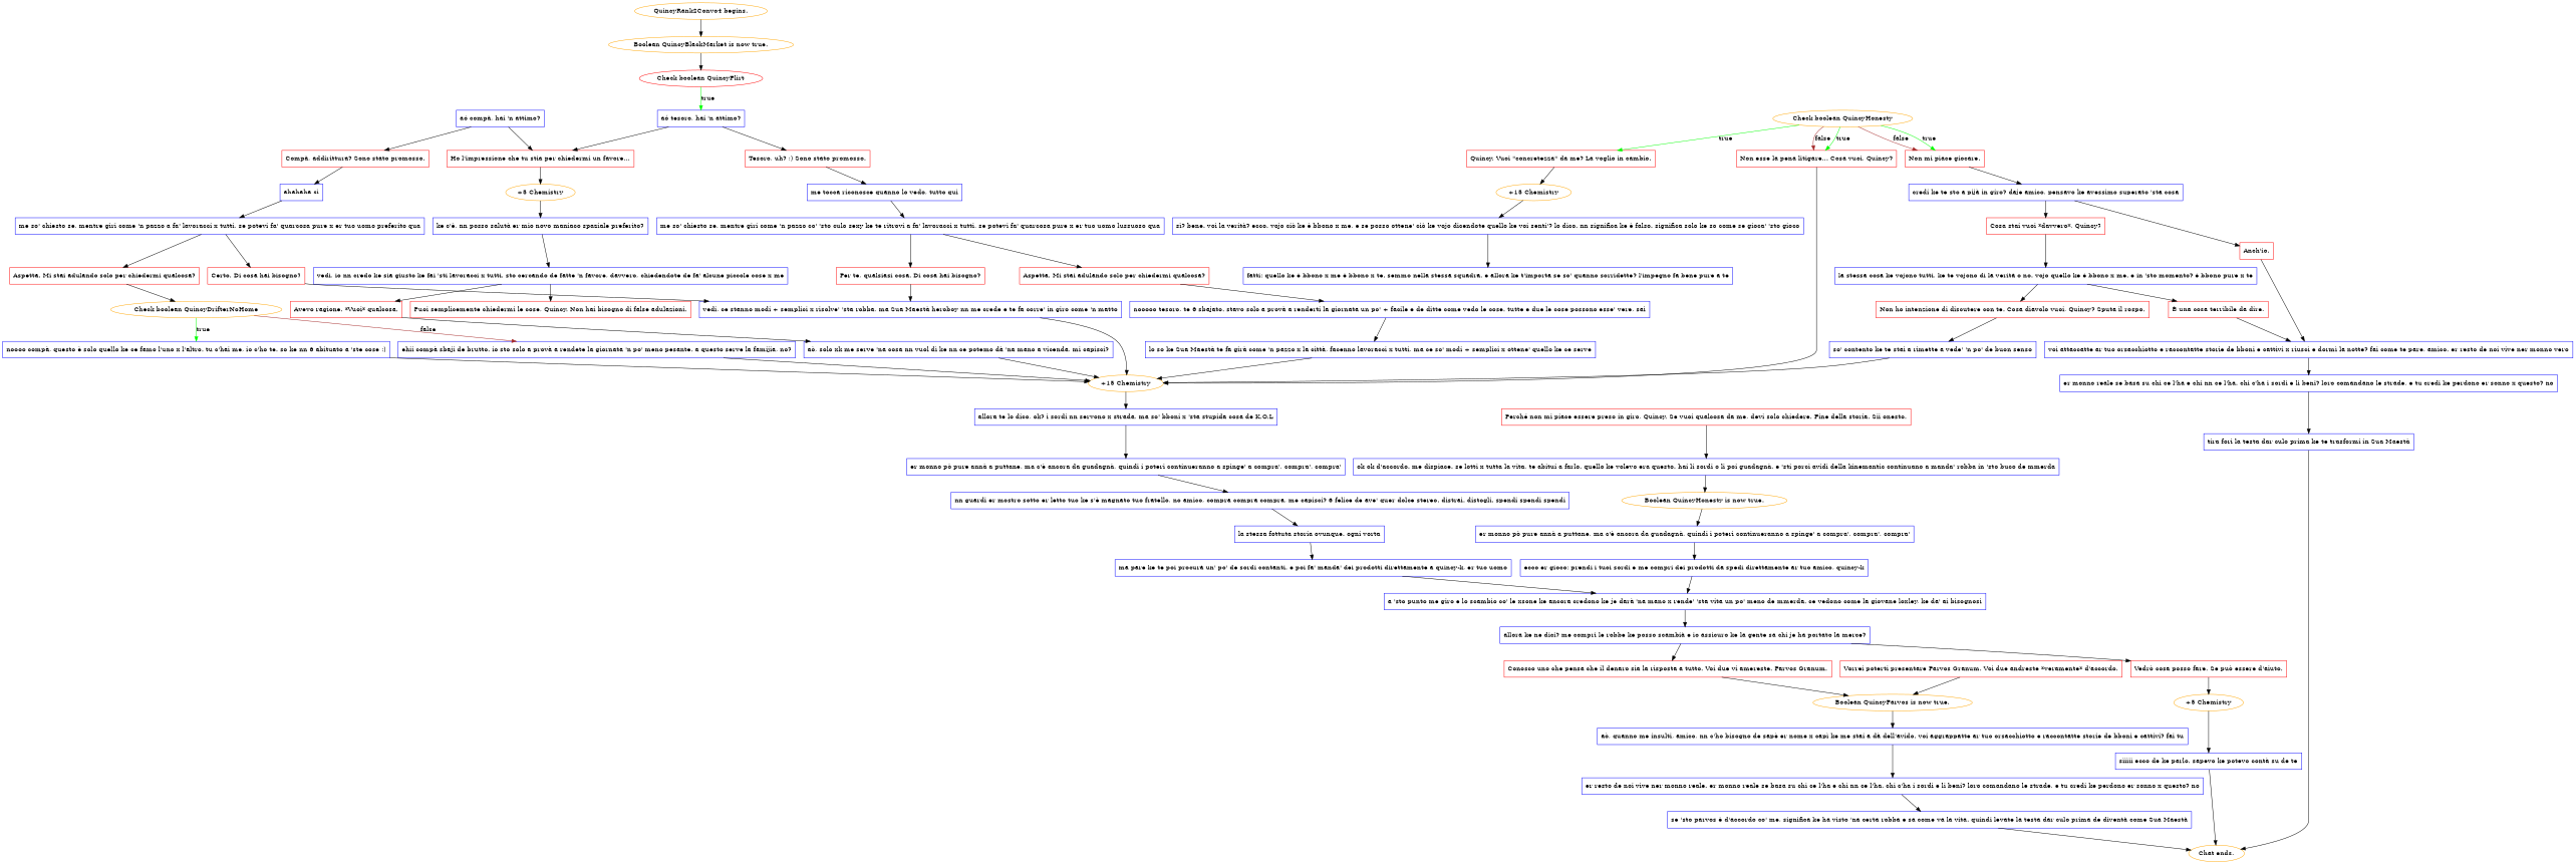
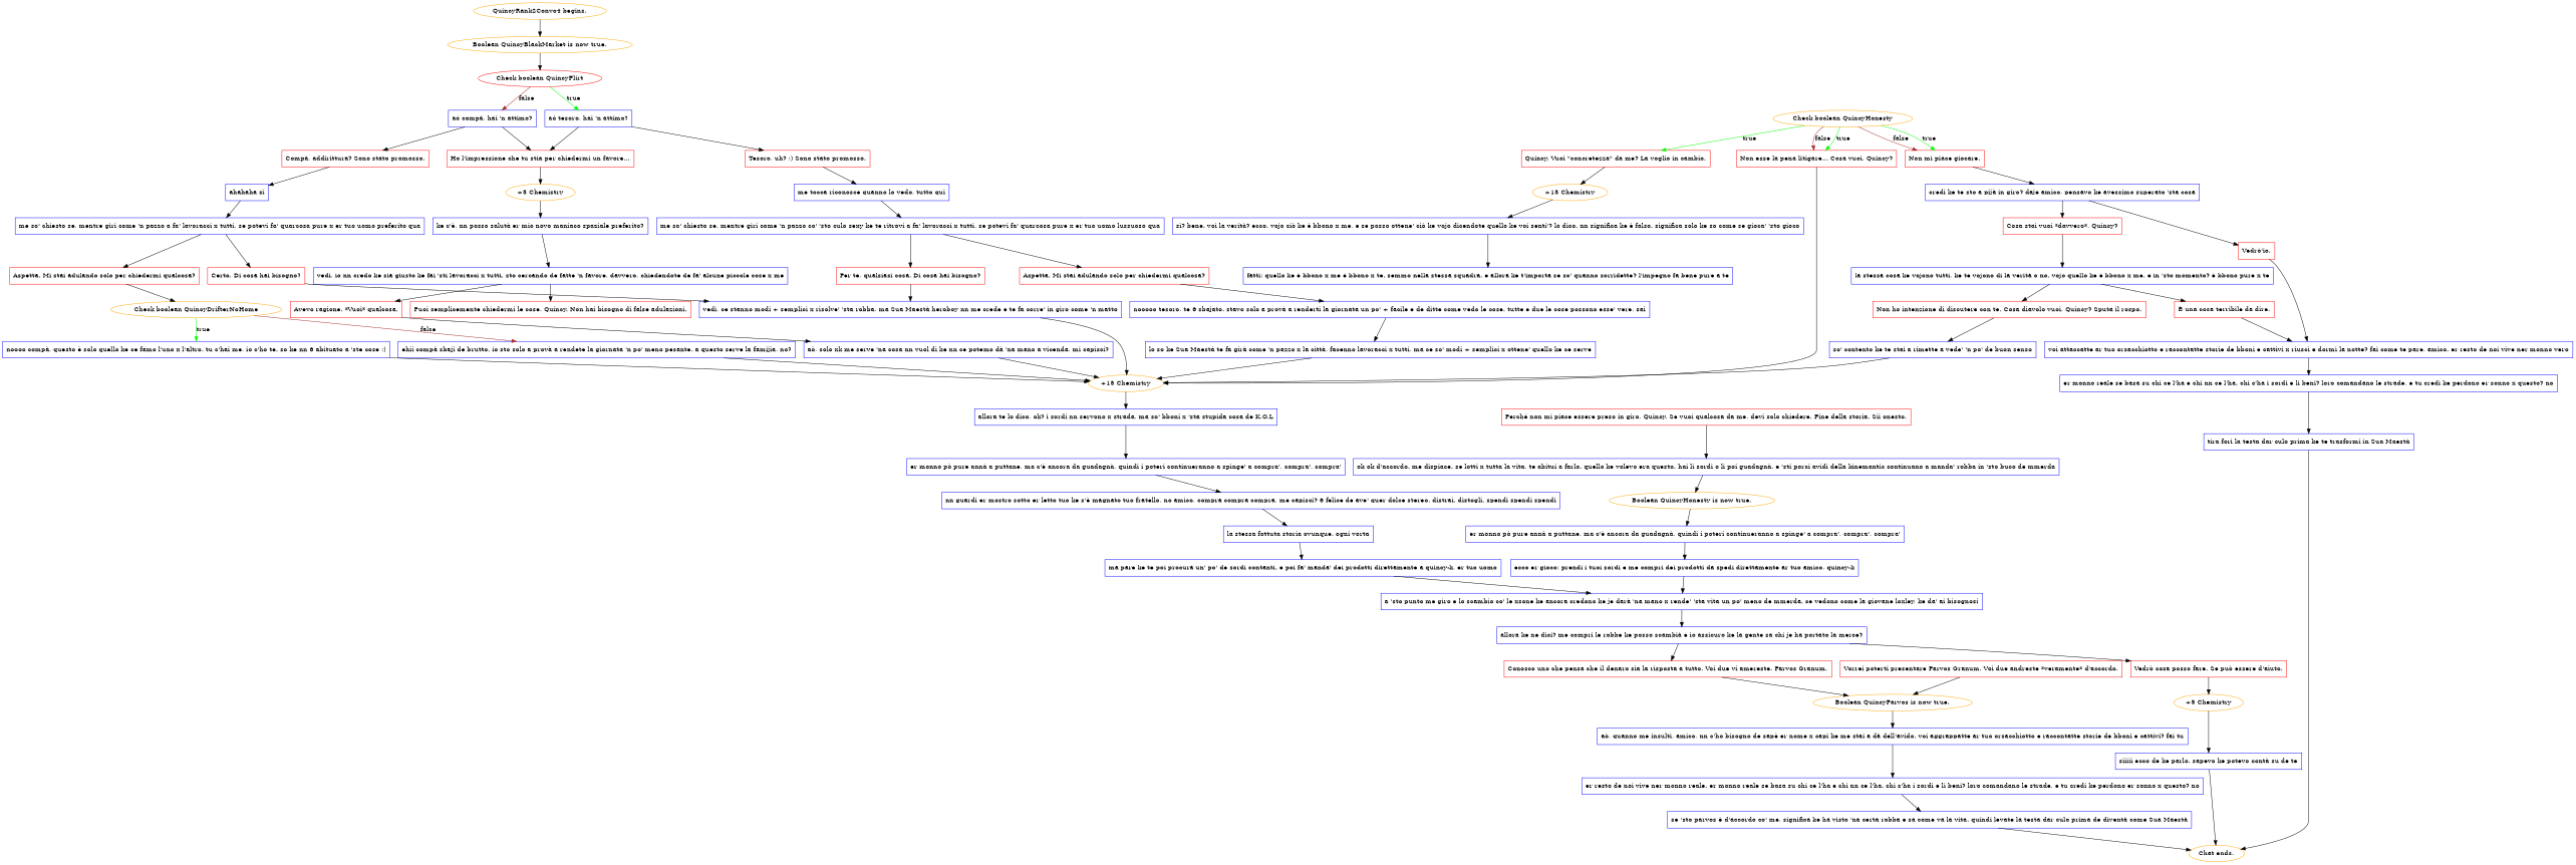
  digraph {
    node [color=blue shape=box]
    "QuincyRank2Convo4 begins." [color=orange shape=""]
    n2 [color=orange label="Boolean QuincyBlackMarket is now true." shape=""]
    n3 [color=red label="Check boolean QuincyFlirt" shape=""]
    n4 [label="aó tesoro, hai 'n attimo?"]
    n5 [label="aó compà, hai 'n attimo?"]
    n6 [color=red label="Tesoro, uh? ;) Sono stato promosso."]
    n7 [color=red label="Ho l'impressione che tu stia per chiedermi un favore..."]
    n8 [color=red label="Compà, addirittura? Sono stato promosso."]
    n9 [label="me tocca riconosce quanno lo vedo, tutto qui"]
    n10 [color=orange label="+5 Chemistry" shape=""]
    n11 [label="ahahaha sì"]
    n12 [label="me so' chiesto se, mentre giri come 'n pazzo co' 'sto culo sexy ke te ritrovi a fa' lavoracci x tutti, se potevi fa' quarcosa pure x er tuo uomo lussuoso qua"]
    n13 [label="ke c'è, nn posso salutà er mio novo maniaco spaziale preferito?"]
    n14 [label="me so' chiesto se, mentre giri come 'n pazzo a fa' lavoracci x tutti, se potevi fa' quarcosa pure x er tuo uomo preferito qua"]
    n15 [color=red label="Per te, qualsiasi cosa. Di cosa hai bisogno?"]
    n16 [color=red label="Aspetta. Mi stai adulando solo per chiedermi qualcosa?"]
    n17 [label="vedi, io nn credo ke sia giusto ke fai 'sti lavoracci x tutti. sto cercando de fatte 'n favore, davvero, chiedendote de fa' alcune piccole cose x me"]
    n18 [color=red label="Certo. Di cosa hai bisogno?"]
    n19 [color=red label="Aspetta. Mi stai adulando solo per chiedermi qualcosa?"]
    n20 [label="vedi, ce stanno modi + semplici x risolve' 'sta robba, ma Sua Maestà heroboy nn me crede e te fa corre' in giro come 'n matto"]
    n21 [label="nooooo tesoro, te 6 sbajato. stavo solo a provà a renderti la giornata un po' + facile e de ditte come vedo le cose. tutte e due le cose possono esse' vere, sai"]
    n22 [color=red label="Avevo ragione. *Vuoi* qualcosa."]
    n23 [color=red label="Puoi semplicemente chiedermi le cose, Quincy. Non hai bisogno di false adulazioni."]
    n24 [color=orange label="Check boolean QuincyDrifterNoHome" shape=""]
    n25 [color=orange label="+15 Chemistry" shape=""]
    n26 [label="lo so ke Sua Maestà te fa girà come 'n pazzo x la città, facenno lavoracci x tutti, ma ce so' modi + semplici x ottene' quello ke ce serve"]
    n27 [label="aò, solo xk me serve 'na cosa nn vuol dì ke nn ce potemo dà 'na mano a vicenda, mi capisci?"]
    n28 [label="noooo compà, questo è solo quello ke ce famo l'uno x l'altro. tu c'hai me, io c'ho te. so ke nn 6 abituato a 'ste cose :)"]
    n29 [label="ehii compà sbaji de brutto. io sto solo a provà a rendete la giornata 'n po' meno pesante. a questo serve la famijia, no?"]
    n30 [label="allora te lo dico, ok? i sordi nn servono x strada, ma so' bboni x 'sta stupida cosa de K.O.L"]
    n31 [label="er monno pò pure annà a puttane, ma c'è ancora da guadagnà, quindi i poteri continueranno a spinge' a compra', compra', compra'"]
    n32 [color=orange label="Check boolean QuincyHonesty" shape=""]
    n33 [color=red label="Quincy. Vuoi \"concretezza\" da me? La voglio in cambio."]
    n34 [color=red label="Non mi piace giocare."]
    n35 [color=red label="Non esse la pena litigare... Cosa vuoi, Quincy?"]
    n36 [label="nn guardi er mostro sotto er letto tuo ke s'è magnato tuo fratello, no amico, compra compra compra, me capisci? 6 felice de ave' quer dolce stereo. distrai. distogli. spendi spendi spendi"]
    n37 [color=orange label="+15 Chemistry" shape=""]
    n38 [label="credi ke te sto a pijà in giro? daje amico, pensavo ke avessimo superato 'sta cosa"]
    n39 [label="la stessa fottuta storia ovunque. ogni vorta"]
    n40 [label="sì? bene. voi la verità? ecco. vojo ciò ke è bbono x me, e se posso ottene' ciò ke vojo dicendote quello ke voi senti'? lo dico. nn significa ke è falso. significa solo ke so come se gioca' 'sto gioco"]
-   n41 [color=red label="Anch'io."]
+   n41 [color=red label="Vedrò'io."]
    n42 [color=red label="Cosa stai vuoi *davvero*, Quincy?"]
    n43 [label="ma pare ke te poi procurà un' po' de sordi contanti. e poi fa' manda' dei prodotti direttamente a quincy-k, er tuo uomo"]
    n44 [label="fatti: quello ke è bbono x me è bbono x te. semmo nella stessa squadra. e allora ke t'importa se so' quanno sorridette? l'impegno fa bene pure a te"]
    n45 [label="voi attaccatte ar tuo orsacchiotto e raccontatte storie de bboni e cattivi x riuscì e dormì la notte? fai come te pare, amico. er resto de noi vive ner monno vero"]
    n46 [label="la stessa cosa ke vojono tutti, ke te vojono dì la verità o no. vojo quello ke è bbono x me. e in 'sto momento? è bbono pure x te"]
    n47 [label="a 'sto punto me giro e lo scambio co' le xsone ke ancora credono ke je darà 'na mano x rende' 'sta vita un po' meno de mmerda. ce vedono come la giovane loxley, ke da' ai bisognosi"]
    n48 [label="er monno reale se basa su chi ce l'ha e chi nn ce l'ha. chi c'ha i sordi e li beni? loro comandano le strade, e tu credi ke perdono er sonno x questo? no"]
    n49 [color=red label="È una cosa terribile da dire."]
    n50 [color=red label="Non ho intenzione di discutere con te. Cosa diavolo vuoi, Quincy? Sputa il rospo."]
    n51 [label="allora ke ne dici? me compri le robbe ke posso scambià e io assicuro ke la gente sa chi je ha portato la merce?"]
    n52 [label="tira fori la testa dar culo prima ke te trasformi in Sua Maestà"]
    n53 [label="so' contento ke te stai a rimette a vede' 'n po' de buon senso"]
    n54 [color=red label="Vedrò cosa posso fare. Se può essere d'aiuto."]
    n55 [color=red label="Conosco uno che pensa che il denaro sia la risposta a tutto. Voi due vi amereste. Parvos Granum."]
    n56 [color=red label="Vorrei poterti presentare Parvos Granum. Voi due andreste *veramente* d'accordo."]
    n57 [color=orange label="Boolean QuincyParvos is now true." shape=""]
    n58 [color=red label="Perché non mi piace essere preso in giro, Quincy. Se vuoi qualcosa da me, devi solo chiedere. Fine della storia. Sii onesto."]
    n59 [label="ok ok d'accordo. me dispiace. se lotti x tutta la vita, te abitui a farlo. quello ke volevo era questo. hai li sordi o li poi guadagnà. e 'sti porci avidi della kinemantic continuano a manda' robba in 'sto buco de mmerda"]
    "Chat ends." [color=orange shape=""]
    n61 [color=orange label="+5 Chemistry" shape=""]
    n62 [label="aò, quanno me insulti, amico, nn c'ho bisogno de sapè er nome x capì ke me stai a dà dell'avido. voi aggrappatte ar tuo orsacchiotto e raccontatte storie de bboni e cattivi? fai tu"]
    n63 [color=orange label="Boolean QuincyHonesty is now true." shape=""]
    n64 [label="sììììì ecco de ke parlo. sapevo ke potevo contà su de te"]
    n65 [label="er resto de noi vive ner monno reale. er monno reale se basa su chi ce l'ha e chi nn ce l'ha. chi c'ha i sordi e li beni? loro comandano le strade, e tu credi ke perdono er sonno x questo? no"]
    n66 [label="er monno pò pure annà a puttane, ma c'è ancora da guadagnà, quindi i poteri continueranno a spinge' a compra', compra', compra'"]
    n67 [label="se 'sto parvos è d'accordo co' me, significa ke ha visto 'na certa robba e sa come va la vita. quindi levate la testa dar culo prima de diventà come Sua Maestà"]
    n68 [label="ecco er gioco: prendi i tuoi sordi e me compri dei prodotti da spedì direttamente ar tuo amico, quincy-k"]
    "QuincyRank2Convo4 begins." -> n2
    n2 -> n3
    n3 -> n4 [color=green label=true]
+   n3 -> n5 [color=brown label=false]
    n4 -> n6
    n4 -> n7
    n5 -> n7
    n5 -> n8
    n6 -> n9
    n7 -> n10
    n8 -> n11
    n9 -> n12
    n10 -> n13
    n11 -> n14
    n12 -> n15
    n12 -> n16
    n13 -> n17
    n14 -> n18
    n14 -> n19
    n15 -> n20
    n16 -> n21
    n17 -> n22
    n17 -> n23
    n18 -> n20
    n19 -> n24
    n20 -> n25
    n21 -> n26
    n22 -> n27
    n24 -> n28 [color=green label=true]
    n24 -> n29 [color=brown label=false]
    n25 -> n30
    n26 -> n25
    n27 -> n25
    n28 -> n25
    n29 -> n25
    n30 -> n31
    n31 -> n36
    n32 -> n33 [color=green label=true]
    n32 -> n34 [color=green label=true]
    n32 -> n34 [color=brown label=false]
    n32 -> n35 [color=green label=true]
    n32 -> n35 [color=brown label=false]
    n33 -> n37
    n34 -> n38
    n35 -> n25
    n36 -> n39
    n37 -> n40
    n38 -> n41
    n38 -> n42
    n39 -> n43
    n40 -> n44
    n41 -> n45
    n42 -> n46
    n43 -> n47
    n45 -> n48
    n46 -> n49
    n46 -> n50
    n47 -> n51
    n48 -> n52
    n49 -> n45
    n50 -> n53
    n51 -> n54
    n51 -> n55
    n52 -> "Chat ends."
    n53 -> n25
    n54 -> n61
    n55 -> n57
    n56 -> n57
    n57 -> n62
    n58 -> n59
    n59 -> n63
    n61 -> n64
    n62 -> n65
    n63 -> n66
    n64 -> "Chat ends."
    n65 -> n67
    n66 -> n68
    n67 -> "Chat ends."
    n68 -> n47
  }
